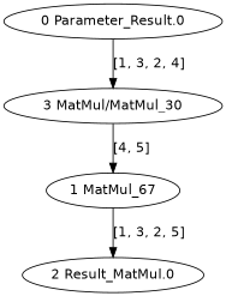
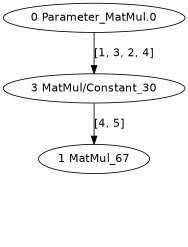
  strict digraph {
    fontname="DejaVu Sans"
    node [fontname="DejaVu Sans"]
    edge [fontname="DejaVu Sans" style=solid]
-   "0 Parameter_MatMul.0" [type=Parameter label="0 Parameter_Result.0"]
-   "3 MatMul/Constant_30" [type=Constant label="3 MatMul/MatMul_30"]
+   "0 Parameter_MatMul.0" [type=Parameter]
+   "3 MatMul/Constant_30" [type=Constant]
    "1 MatMul_67" [type=MatMul]
-   "2 Result_MatMul.0" [type=Result]
    "0 Parameter_MatMul.0" -> "3 MatMul/Constant_30" [label="[1, 3, 2, 4]"]
    "3 MatMul/Constant_30" -> "1 MatMul_67" [label="[4, 5]"]
-   "1 MatMul_67" -> "2 Result_MatMul.0" [label="[1, 3, 2, 5]"]
  }
